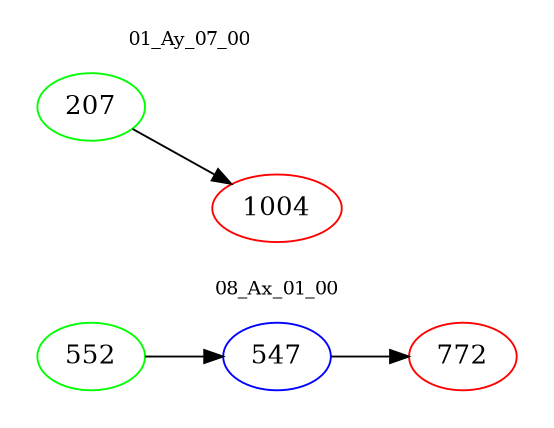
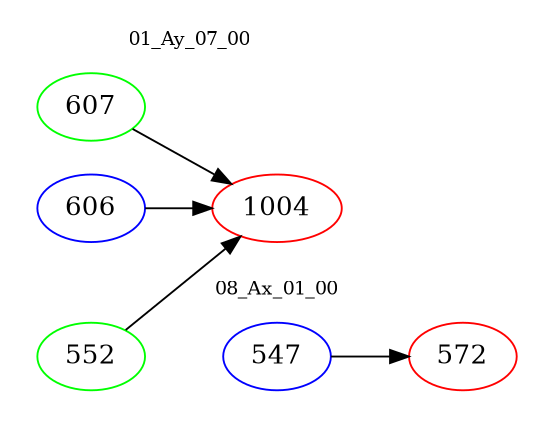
  digraph {
    rankdir=LR
    node [color=green]
    edge [color=black]
-   n1 [label=207]
+   n1 [label=607]
+   n2 [color=blue label=606]
    n3 [color=red label=1004]
    n4 [label=552]
    n5 [color=blue label=547]
-   n6 [color=red label=772]
+   n6 [color=red label=572]
    subgraph cluster_1 {
      color=white
      fontsize=10
      label="01_Ay_07_00"
      n1
+     n2
      n3
    }
    subgraph cluster_2 {
      color=white
      fontsize=10
      label="08_Ax_01_00"
      n4
      n5
      n6
    }
    n1 -> n3
-   n4 -> n5
+   n2 -> n3
+   n4 -> n3
    n5 -> n6
  }
